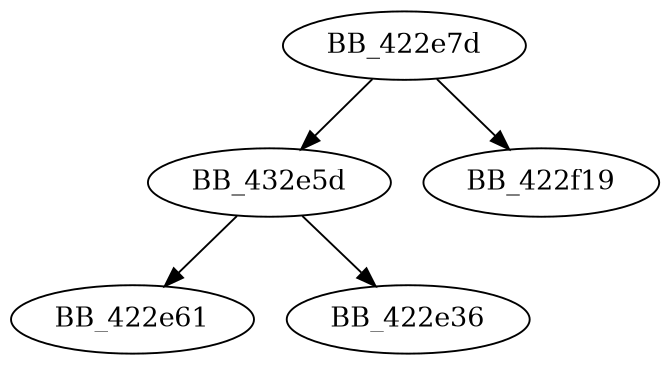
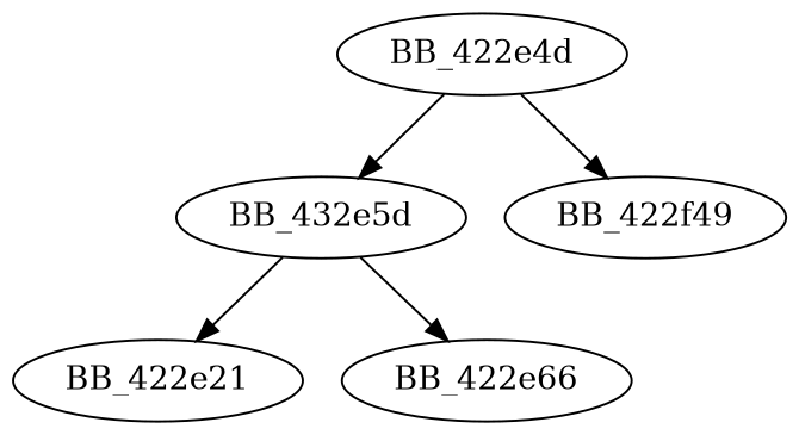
  digraph {
    n1 [label=BB_432e5d]
-   BB_422e4d [label=BB_422e7d]
-   BB_422f19
-   BB_422e61
-   BB_422e66 [label=BB_422e36]
+   BB_422e4d
+   BB_422f19 [label=BB_422f49]
+   BB_422e61 [label=BB_422e21]
+   BB_422e66
    n1 -> BB_422e61
    n1 -> BB_422e66
    BB_422e4d -> n1
    BB_422e4d -> BB_422f19
  }
